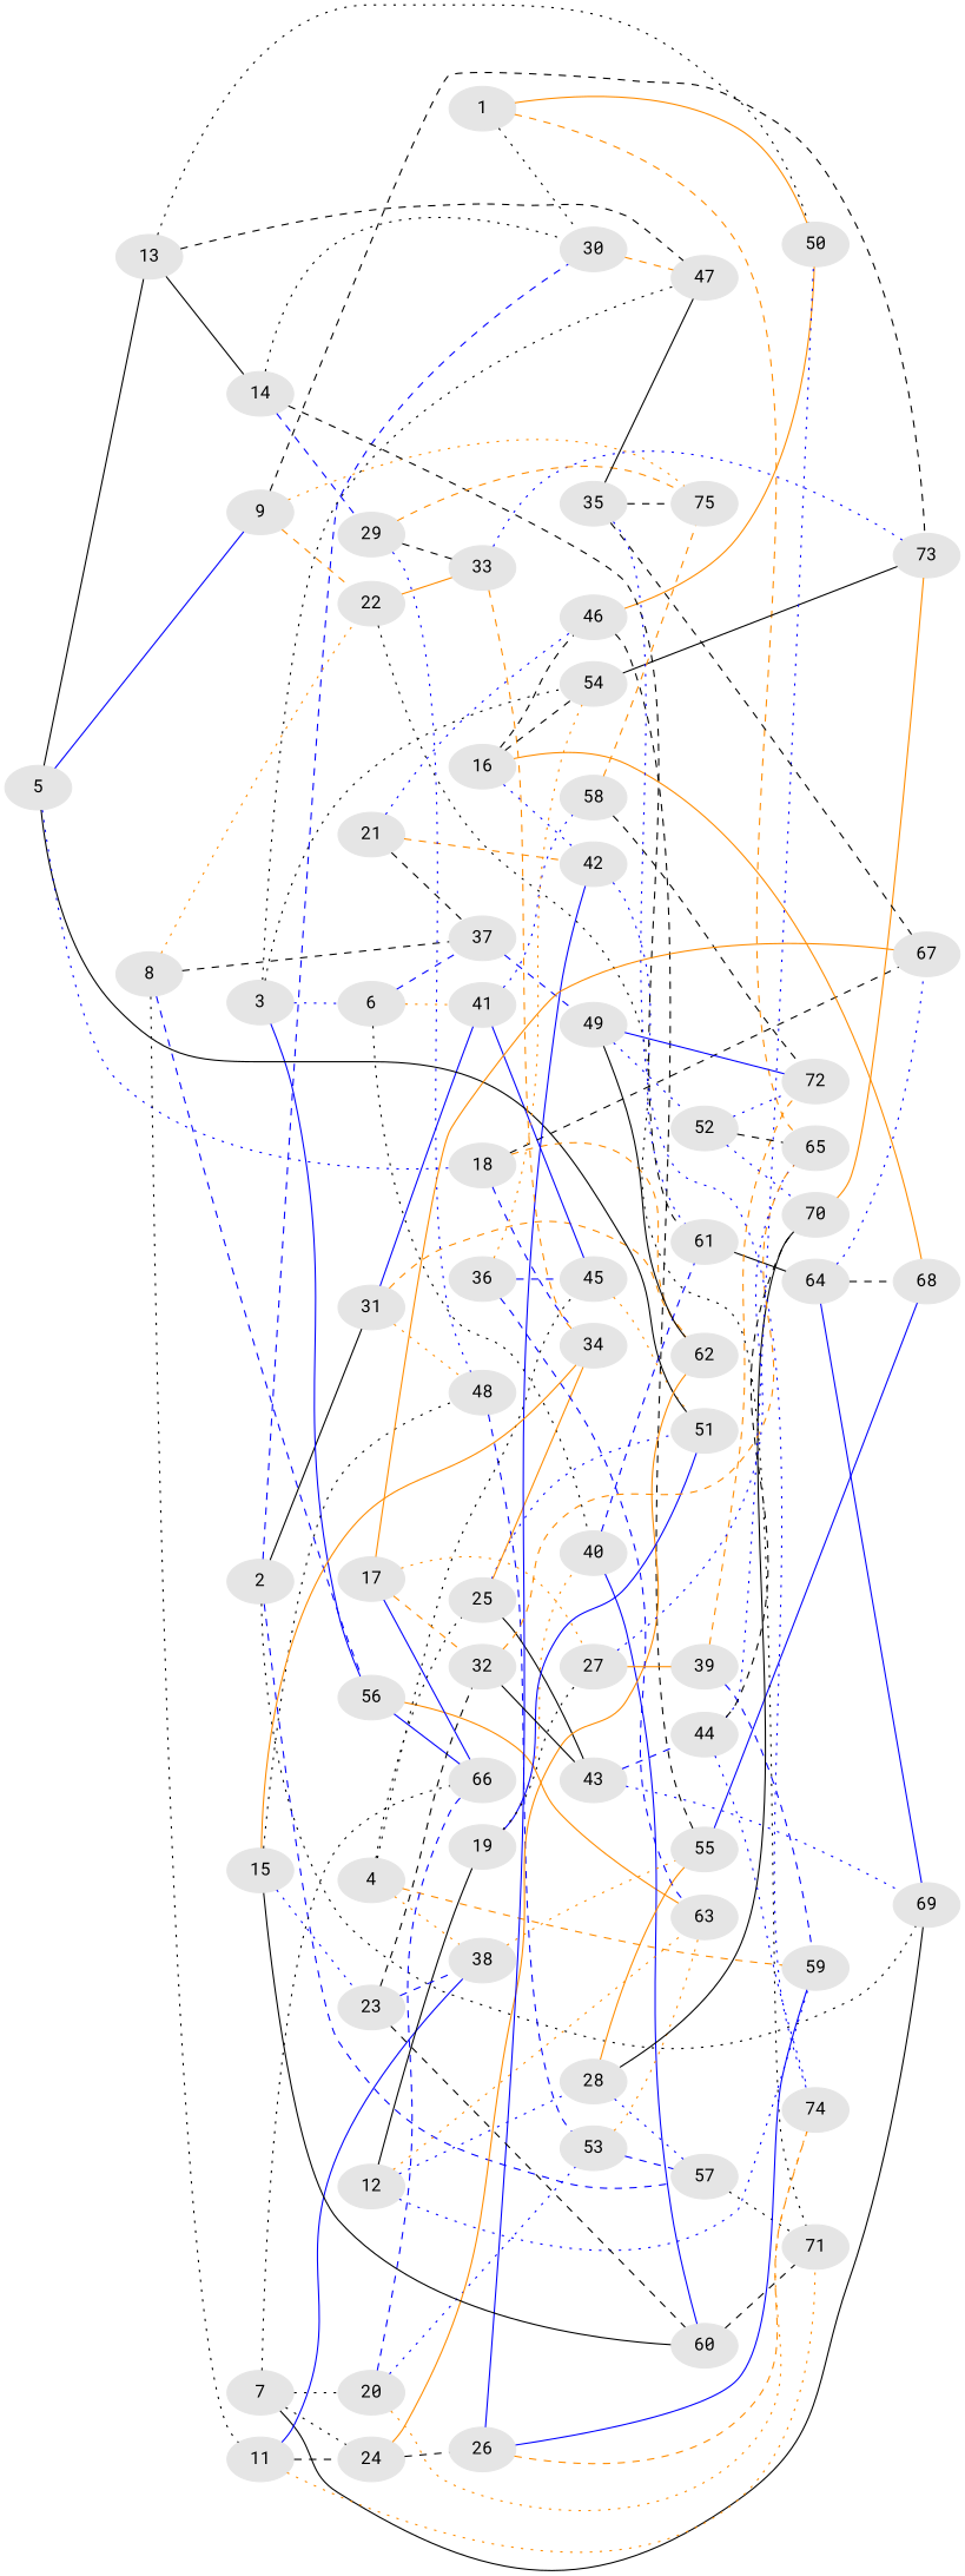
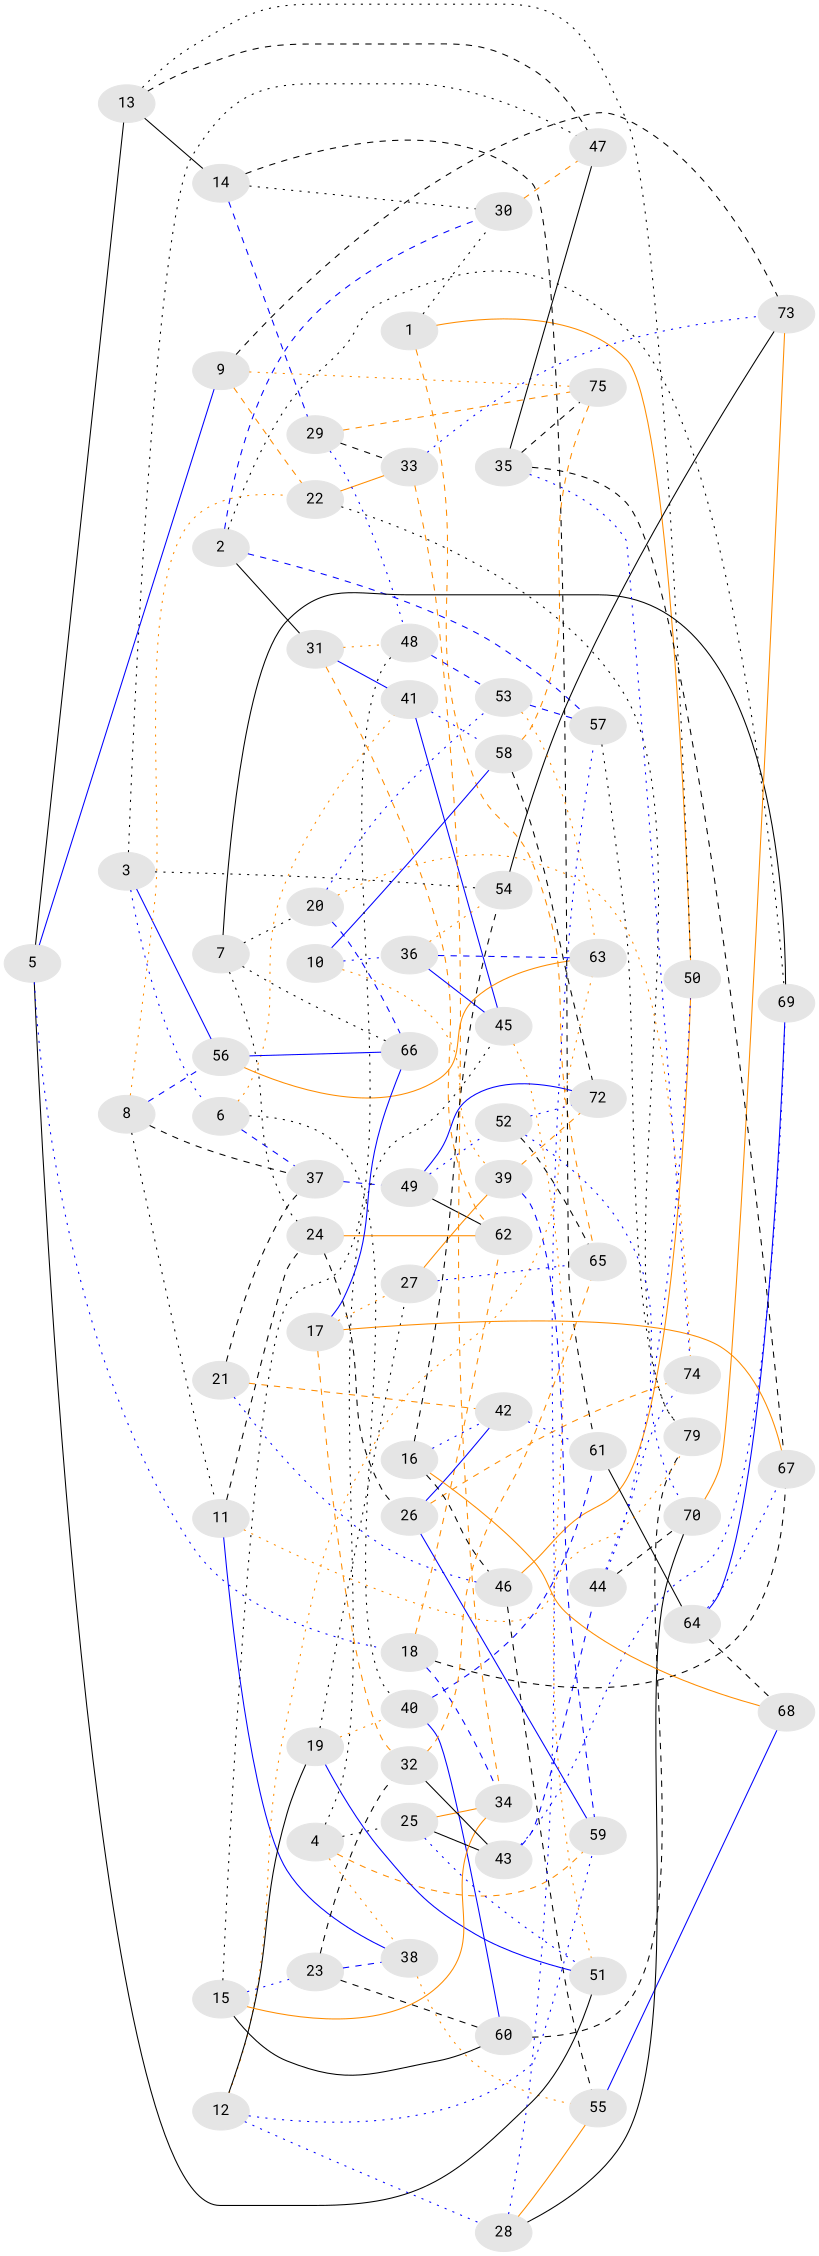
  graph {
    fontname="Roboto Mono"
    rankdir=LR
    node [color=gray90 fontname="Roboto Mono" style=filled]
    edge [color=blue fontname="Roboto Mono" style=dotted]
    1
    30
    50
    65
    21
    37
    42
    46
    47
    2
    31
    57
    69
    41
    48
    62
-   71
+   71 [label=79]
    3
    6
    54
    56
    40
    73
    66
    63
    4
    25
    38
    45
    59
    51
    34
    43
    55
    5
    9
    13
    18
    22
    75
    14
    67
    49
    61
    60
    58
    7
    20
    24
    53
    74
    26
    8
    11
    33
+   10
    36
    39
    72
    12
    19
    28
    27
    70
    29
    64
    15
    23
    32
    16
    68
    17
    44
    35
    52
    1 -- 30 [color=black]
    1 -- 50 [color=darkorange style=solid]
    1 -- 65 [color=darkorange style=dashed]
    30 -- 47 [color=darkorange style=dashed]
    21 -- 37 [color=black style=dashed]
    21 -- 42 [color=darkorange style=dashed]
    21 -- 46
    37 -- 49 [style=dashed]
    42 -- 61
    46 -- 50 [color=darkorange style=solid]
    46 -- 55 [color=black style=dashed]
    2 -- 30 [style=dashed]
    2 -- 31 [color=black style=solid]
    2 -- 57 [style=dashed]
    2 -- 69 [color=black]
    31 -- 41 [style=solid]
    31 -- 48 [color=darkorange]
    31 -- 62 [color=darkorange style=dashed]
    57 -- 71 [color=black]
    41 -- 45 [style=solid]
    41 -- 58
    48 -- 53 [style=dashed]
    3 -- 47 [color=black]
    3 -- 6
    3 -- 54 [color=black]
    3 -- 56 [style=solid]
    6 -- 37 [style=dashed]
    6 -- 41 [color=darkorange]
    6 -- 40 [color=black]
    54 -- 73 [color=black style=solid]
    56 -- 66 [style=solid]
    56 -- 63 [color=darkorange style=solid]
    40 -- 61 [style=dashed]
    40 -- 60 [style=solid]
    4 -- 25 [color=black]
    4 -- 38 [color=darkorange]
    4 -- 45 [color=black]
    4 -- 59 [color=darkorange style=dashed]
    25 -- 51
    25 -- 34 [color=darkorange style=solid]
    25 -- 43 [color=black style=solid]
    38 -- 55 [color=darkorange]
    45 -- 51 [color=darkorange]
    43 -- 69
    43 -- 44 [style=dashed]
    55 -- 68 [style=solid]
    5 -- 51 [color=black style=solid]
    5 -- 9 [style=solid]
    5 -- 13 [color=black style=solid]
    5 -- 18
    9 -- 73 [color=black style=dashed]
    9 -- 22 [color=darkorange style=dashed]
    9 -- 75 [color=darkorange]
    13 -- 50 [color=black]
    13 -- 47 [color=black style=dashed]
    13 -- 14 [color=black style=solid]
    18 -- 62 [color=darkorange style=dashed]
    18 -- 34 [style=dashed]
    18 -- 67 [color=black style=dashed]
    22 -- 71 [color=black]
    22 -- 33 [color=darkorange style=solid]
    14 -- 30 [color=black]
    14 -- 61 [color=black style=dashed]
    14 -- 29 [style=dashed]
    49 -- 62 [color=black style=solid]
    49 -- 72 [style=solid]
    49 -- 52
    61 -- 64 [color=black style=solid]
    60 -- 71 [color=black style=dashed]
    58 -- 75 [color=darkorange style=dashed]
    58 -- 72 [color=black style=dashed]
    7 -- 69 [color=black style=solid]
    7 -- 66 [color=black]
    7 -- 20 [color=black]
    7 -- 24 [color=black]
    20 -- 66 [style=dashed]
    20 -- 53
    20 -- 74 [color=darkorange]
    24 -- 62 [color=darkorange style=solid]
    24 -- 26 [color=black style=dashed]
    53 -- 57 [style=dashed]
    53 -- 63 [color=darkorange]
    26 -- 42 [style=solid]
    26 -- 59 [style=solid]
    26 -- 74 [color=darkorange style=dashed]
    8 -- 37 [color=black style=dashed]
    8 -- 56 [style=dashed]
    8 -- 22 [color=darkorange]
    8 -- 11 [color=black]
    11 -- 71 [color=darkorange]
    11 -- 38 [style=solid]
    11 -- 24 [color=black style=dashed]
    33 -- 73
    33 -- 34 [color=darkorange style=dashed]
+   10 -- 58 [style=solid]
+   10 -- 36
+   10 -- 39 [color=darkorange]
    36 -- 54 [color=darkorange]
    36 -- 63 [style=dashed]
-   36 -- 45 [style=dashed]
+   36 -- 45 [style=solid]
    39 -- 59 [style=dashed]
    39 -- 72 [color=darkorange style=dashed]
    12 -- 63 [color=darkorange]
    12 -- 59
    12 -- 19 [color=black style=solid]
    12 -- 28
    19 -- 40 [color=darkorange]
    19 -- 51 [style=solid]
    19 -- 27 [color=black]
    28 -- 57
    28 -- 55 [color=darkorange style=solid]
    28 -- 70 [color=black style=solid]
    27 -- 65
    27 -- 39 [color=darkorange style=solid]
    70 -- 73 [color=darkorange style=solid]
    29 -- 48
    29 -- 75 [color=darkorange style=dashed]
    29 -- 33 [color=black style=dashed]
    64 -- 69 [style=solid]
    64 -- 67
    64 -- 68 [color=black style=dashed]
    15 -- 48 [color=black]
    15 -- 34 [color=darkorange style=solid]
    15 -- 60 [color=black style=solid]
    15 -- 23
    23 -- 38 [style=dashed]
    23 -- 60 [color=black style=dashed]
    23 -- 32 [color=black style=dashed]
    32 -- 65 [color=darkorange style=dashed]
    32 -- 43 [color=black style=solid]
    16 -- 42
    16 -- 46 [color=black style=dashed]
    16 -- 54 [color=black style=dashed]
    16 -- 68 [color=darkorange style=solid]
    17 -- 66 [style=solid]
    17 -- 67 [color=darkorange style=solid]
    17 -- 27 [color=darkorange]
    17 -- 32 [color=darkorange style=dashed]
    44 -- 50
    44 -- 74
    44 -- 70 [color=black style=dashed]
    35 -- 47 [color=black style=solid]
    35 -- 75 [color=black style=dashed]
    35 -- 67 [color=black style=dashed]
    35 -- 74
    52 -- 65 [color=black style=dashed]
    52 -- 72
    52 -- 70
  }
